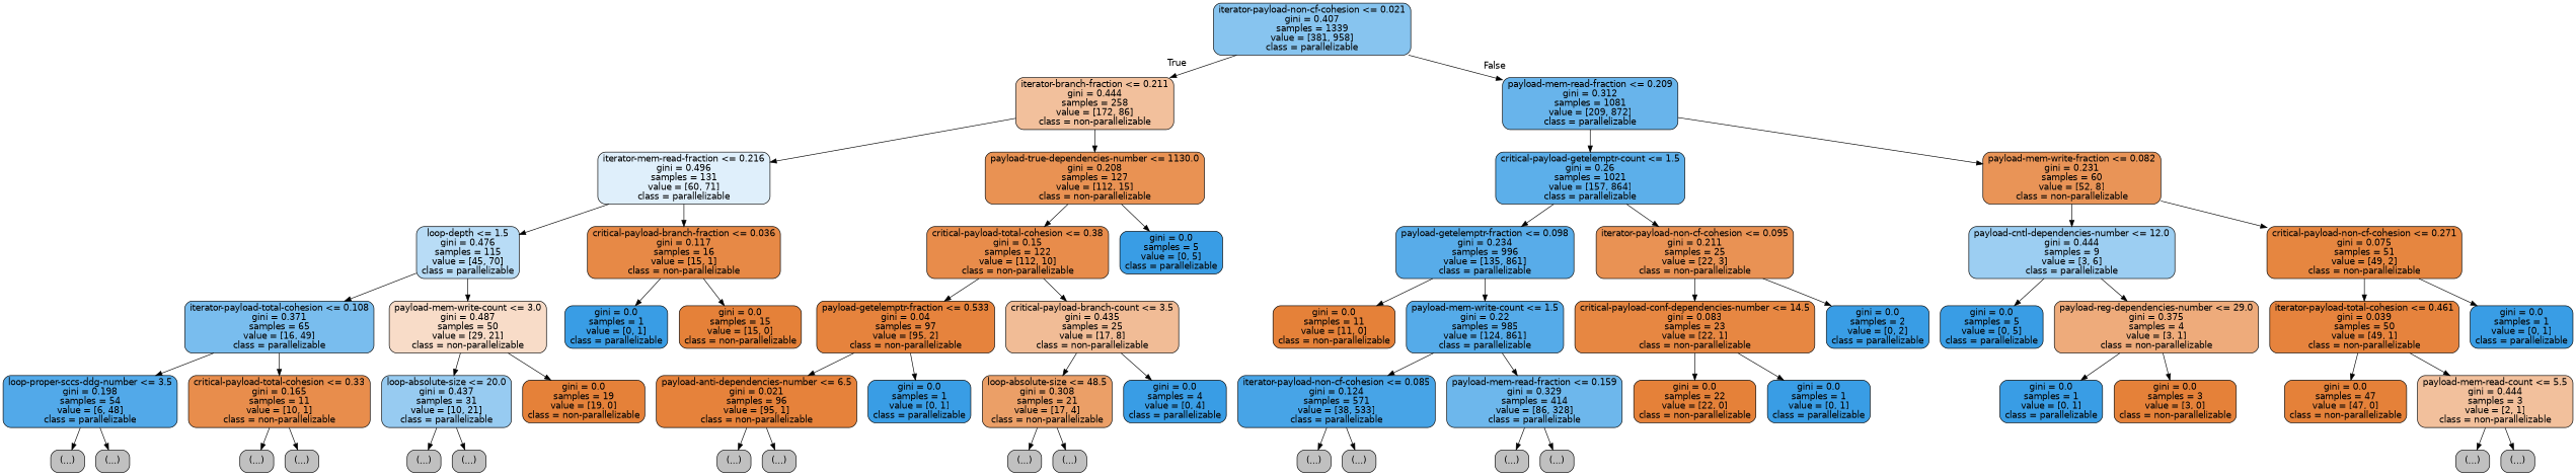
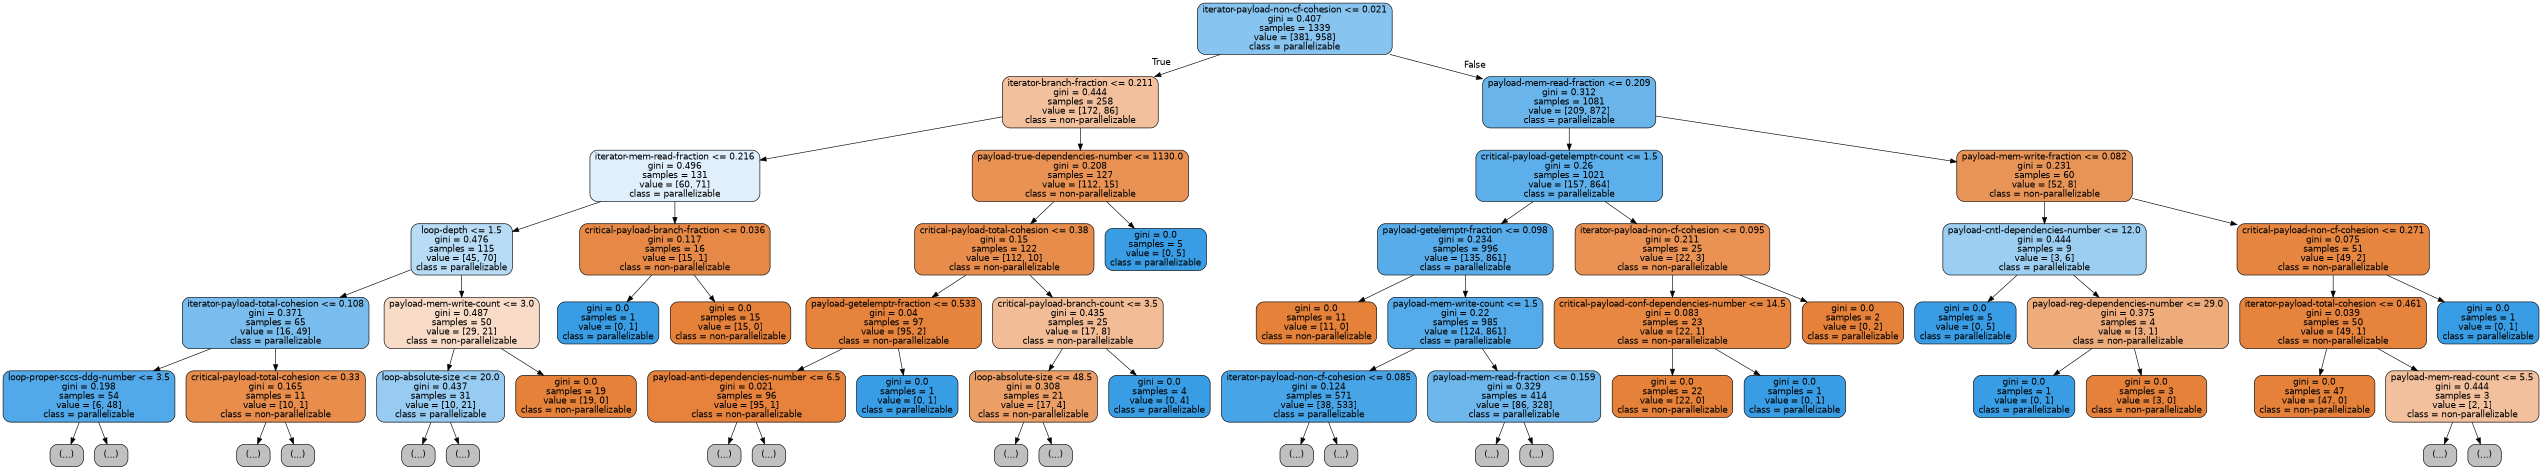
  digraph {
    node [color=black fillcolor="#C0C0C0" fontname=helvetica shape=box style="filled, rounded"]
    edge [fontname=helvetica]
    n1 [fillcolor="#399de59a" label="iterator-payload-non-cf-cohesion <= 0.021\ngini = 0.407\nsamples = 1339\nvalue = [381, 958]\nclass = parallelizable"]
    n2 [fillcolor="#e581397f" label="iterator-branch-fraction <= 0.211\ngini = 0.444\nsamples = 258\nvalue = [172, 86]\nclass = non-parallelizable"]
    n3 [fillcolor="#399de5c2" label="payload-mem-read-fraction <= 0.209\ngini = 0.312\nsamples = 1081\nvalue = [209, 872]\nclass = parallelizable"]
    n4 [fillcolor="#399de528" label="iterator-mem-read-fraction <= 0.216\ngini = 0.496\nsamples = 131\nvalue = [60, 71]\nclass = parallelizable"]
    n5 [fillcolor="#e58139dd" label="payload-true-dependencies-number <= 1130.0\ngini = 0.208\nsamples = 127\nvalue = [112, 15]\nclass = non-parallelizable"]
    n6 [fillcolor="#399de55b" label="loop-depth <= 1.5\ngini = 0.476\nsamples = 115\nvalue = [45, 70]\nclass = parallelizable"]
    n7 [fillcolor="#e58139ee" label="critical-payload-branch-fraction <= 0.036\ngini = 0.117\nsamples = 16\nvalue = [15, 1]\nclass = non-parallelizable"]
    n8 [fillcolor="#399de5ac" label="iterator-payload-total-cohesion <= 0.108\ngini = 0.371\nsamples = 65\nvalue = [16, 49]\nclass = parallelizable"]
    n9 [fillcolor="#e5813946" label="payload-mem-write-count <= 3.0\ngini = 0.487\nsamples = 50\nvalue = [29, 21]\nclass = non-parallelizable"]
    n10 [fillcolor="#399de5df" label="loop-proper-sccs-ddg-number <= 3.5\ngini = 0.198\nsamples = 54\nvalue = [6, 48]\nclass = parallelizable"]
    n11 [fillcolor="#e58139e6" label="critical-payload-total-cohesion <= 0.33\ngini = 0.165\nsamples = 11\nvalue = [10, 1]\nclass = non-parallelizable"]
    n12 [label="(...)"]
    n13 [label="(...)"]
    n14 [label="(...)"]
    n15 [label="(...)"]
    n16 [fillcolor="#399de586" label="loop-absolute-size <= 20.0\ngini = 0.437\nsamples = 31\nvalue = [10, 21]\nclass = parallelizable"]
    n17 [fillcolor="#e58139ff" label="gini = 0.0\nsamples = 19\nvalue = [19, 0]\nclass = non-parallelizable"]
    n18 [label="(...)"]
    n19 [label="(...)"]
    n20 [fillcolor="#399de5ff" label="gini = 0.0\nsamples = 1\nvalue = [0, 1]\nclass = parallelizable"]
    n21 [fillcolor="#e58139ff" label="gini = 0.0\nsamples = 15\nvalue = [15, 0]\nclass = non-parallelizable"]
    n22 [fillcolor="#e58139e8" label="critical-payload-total-cohesion <= 0.38\ngini = 0.15\nsamples = 122\nvalue = [112, 10]\nclass = non-parallelizable"]
    n23 [fillcolor="#399de5ff" label="gini = 0.0\nsamples = 5\nvalue = [0, 5]\nclass = parallelizable"]
    n24 [fillcolor="#e58139fa" label="payload-getelemptr-fraction <= 0.533\ngini = 0.04\nsamples = 97\nvalue = [95, 2]\nclass = non-parallelizable"]
    n25 [fillcolor="#e5813987" label="critical-payload-branch-count <= 3.5\ngini = 0.435\nsamples = 25\nvalue = [17, 8]\nclass = non-parallelizable"]
    n26 [fillcolor="#e58139fc" label="payload-anti-dependencies-number <= 6.5\ngini = 0.021\nsamples = 96\nvalue = [95, 1]\nclass = non-parallelizable"]
    n27 [fillcolor="#399de5ff" label="gini = 0.0\nsamples = 1\nvalue = [0, 1]\nclass = parallelizable"]
    n28 [label="(...)"]
    n29 [label="(...)"]
    n30 [fillcolor="#e58139c3" label="loop-absolute-size <= 48.5\ngini = 0.308\nsamples = 21\nvalue = [17, 4]\nclass = non-parallelizable"]
    n31 [fillcolor="#399de5ff" label="gini = 0.0\nsamples = 4\nvalue = [0, 4]\nclass = parallelizable"]
    n32 [label="(...)"]
    n33 [label="(...)"]
    n34 [fillcolor="#399de5d1" label="critical-payload-getelemptr-count <= 1.5\ngini = 0.26\nsamples = 1021\nvalue = [157, 864]\nclass = parallelizable"]
    n35 [fillcolor="#e58139d8" label="payload-mem-write-fraction <= 0.082\ngini = 0.231\nsamples = 60\nvalue = [52, 8]\nclass = non-parallelizable"]
    n36 [fillcolor="#399de5d7" label="payload-getelemptr-fraction <= 0.098\ngini = 0.234\nsamples = 996\nvalue = [135, 861]\nclass = parallelizable"]
    n37 [fillcolor="#e58139dc" label="iterator-payload-non-cf-cohesion <= 0.095\ngini = 0.211\nsamples = 25\nvalue = [22, 3]\nclass = non-parallelizable"]
    n38 [fillcolor="#e58139ff" label="gini = 0.0\nsamples = 11\nvalue = [11, 0]\nclass = non-parallelizable"]
    n39 [fillcolor="#399de5da" label="payload-mem-write-count <= 1.5\ngini = 0.22\nsamples = 985\nvalue = [124, 861]\nclass = parallelizable"]
    n40 [fillcolor="#399de5ed" label="iterator-payload-non-cf-cohesion <= 0.085\ngini = 0.124\nsamples = 571\nvalue = [38, 533]\nclass = parallelizable"]
    n41 [fillcolor="#399de5bc" label="payload-mem-read-fraction <= 0.159\ngini = 0.329\nsamples = 414\nvalue = [86, 328]\nclass = parallelizable"]
    n42 [label="(...)"]
    n43 [label="(...)"]
    n44 [label="(...)"]
    n45 [label="(...)"]
    n46 [fillcolor="#e58139f3" label="critical-payload-conf-dependencies-number <= 14.5\ngini = 0.083\nsamples = 23\nvalue = [22, 1]\nclass = non-parallelizable"]
-   n47 [fillcolor="#399de5ff" label="gini = 0.0\nsamples = 2\nvalue = [0, 2]\nclass = parallelizable"]
+   n47 [fillcolor="#e58139ff" label="gini = 0.0\nsamples = 2\nvalue = [0, 2]\nclass = parallelizable"]
    n48 [fillcolor="#e58139ff" label="gini = 0.0\nsamples = 22\nvalue = [22, 0]\nclass = non-parallelizable"]
    n49 [fillcolor="#399de5ff" label="gini = 0.0\nsamples = 1\nvalue = [0, 1]\nclass = parallelizable"]
    n50 [fillcolor="#399de57f" label="payload-cntl-dependencies-number <= 12.0\ngini = 0.444\nsamples = 9\nvalue = [3, 6]\nclass = parallelizable"]
    n51 [fillcolor="#e58139f5" label="critical-payload-non-cf-cohesion <= 0.271\ngini = 0.075\nsamples = 51\nvalue = [49, 2]\nclass = non-parallelizable"]
    n52 [fillcolor="#399de5ff" label="gini = 0.0\nsamples = 5\nvalue = [0, 5]\nclass = parallelizable"]
    n53 [fillcolor="#e58139aa" label="payload-reg-dependencies-number <= 29.0\ngini = 0.375\nsamples = 4\nvalue = [3, 1]\nclass = non-parallelizable"]
    n54 [fillcolor="#399de5ff" label="gini = 0.0\nsamples = 1\nvalue = [0, 1]\nclass = parallelizable"]
    n55 [fillcolor="#e58139ff" label="gini = 0.0\nsamples = 3\nvalue = [3, 0]\nclass = non-parallelizable"]
    n56 [fillcolor="#e58139fa" label="iterator-payload-total-cohesion <= 0.461\ngini = 0.039\nsamples = 50\nvalue = [49, 1]\nclass = non-parallelizable"]
    n57 [fillcolor="#399de5ff" label="gini = 0.0\nsamples = 1\nvalue = [0, 1]\nclass = parallelizable"]
    n58 [fillcolor="#e58139ff" label="gini = 0.0\nsamples = 47\nvalue = [47, 0]\nclass = non-parallelizable"]
    n59 [fillcolor="#e581397f" label="payload-mem-read-count <= 5.5\ngini = 0.444\nsamples = 3\nvalue = [2, 1]\nclass = non-parallelizable"]
    n60 [label="(...)"]
    n61 [label="(...)"]
    n1 -> n2 [headlabel=True labelangle=45 labeldistance=2.5]
    n1 -> n3 [headlabel=False labelangle=-45 labeldistance=2.5]
    n2 -> n4
    n2 -> n5
    n3 -> n34
    n3 -> n35
    n4 -> n6
    n4 -> n7
    n5 -> n22
    n5 -> n23
    n6 -> n8
    n6 -> n9
    n7 -> n20
    n7 -> n21
    n8 -> n10
    n8 -> n11
    n9 -> n16
    n9 -> n17
    n10 -> n12
    n10 -> n13
    n11 -> n14
    n11 -> n15
    n16 -> n18
    n16 -> n19
    n22 -> n24
    n22 -> n25
    n24 -> n26
    n24 -> n27
    n25 -> n30
    n25 -> n31
    n26 -> n28
    n26 -> n29
    n30 -> n32
    n30 -> n33
    n34 -> n36
    n34 -> n37
    n35 -> n50
    n35 -> n51
    n36 -> n38
    n36 -> n39
    n37 -> n46
    n37 -> n47
    n39 -> n40
    n39 -> n41
    n40 -> n42
    n40 -> n43
    n41 -> n44
    n41 -> n45
    n46 -> n48
    n46 -> n49
    n50 -> n52
    n50 -> n53
    n51 -> n56
    n51 -> n57
    n53 -> n54
    n53 -> n55
    n56 -> n58
    n56 -> n59
    n59 -> n60
    n59 -> n61
  }
